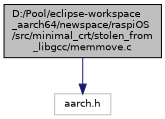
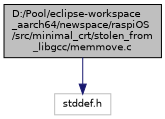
  digraph {
    node [fontname=Helvetica fontsize=10 shape=record style=filled]
    n1 [color=black fillcolor=grey75 fontcolor=black height=0.2 label="D:/Pool/eclipse-workspace\l_aarch64/newspace/raspiOS\l/src/minimal_crt/stolen_from\l_libgcc/memmove.c" width=0.4]
-   n2 [color=grey75 fillcolor=white height=0.2 label="aarch.h" width=0.4]
+   n2 [color=grey75 fillcolor=white height=0.2 label="stddef.h" width=0.4]
    n1 -> n2 [color=midnightblue fontname=Helvetica fontsize=10 labelfontname=Helvetica labelfontsize=10 style=solid]
  }
